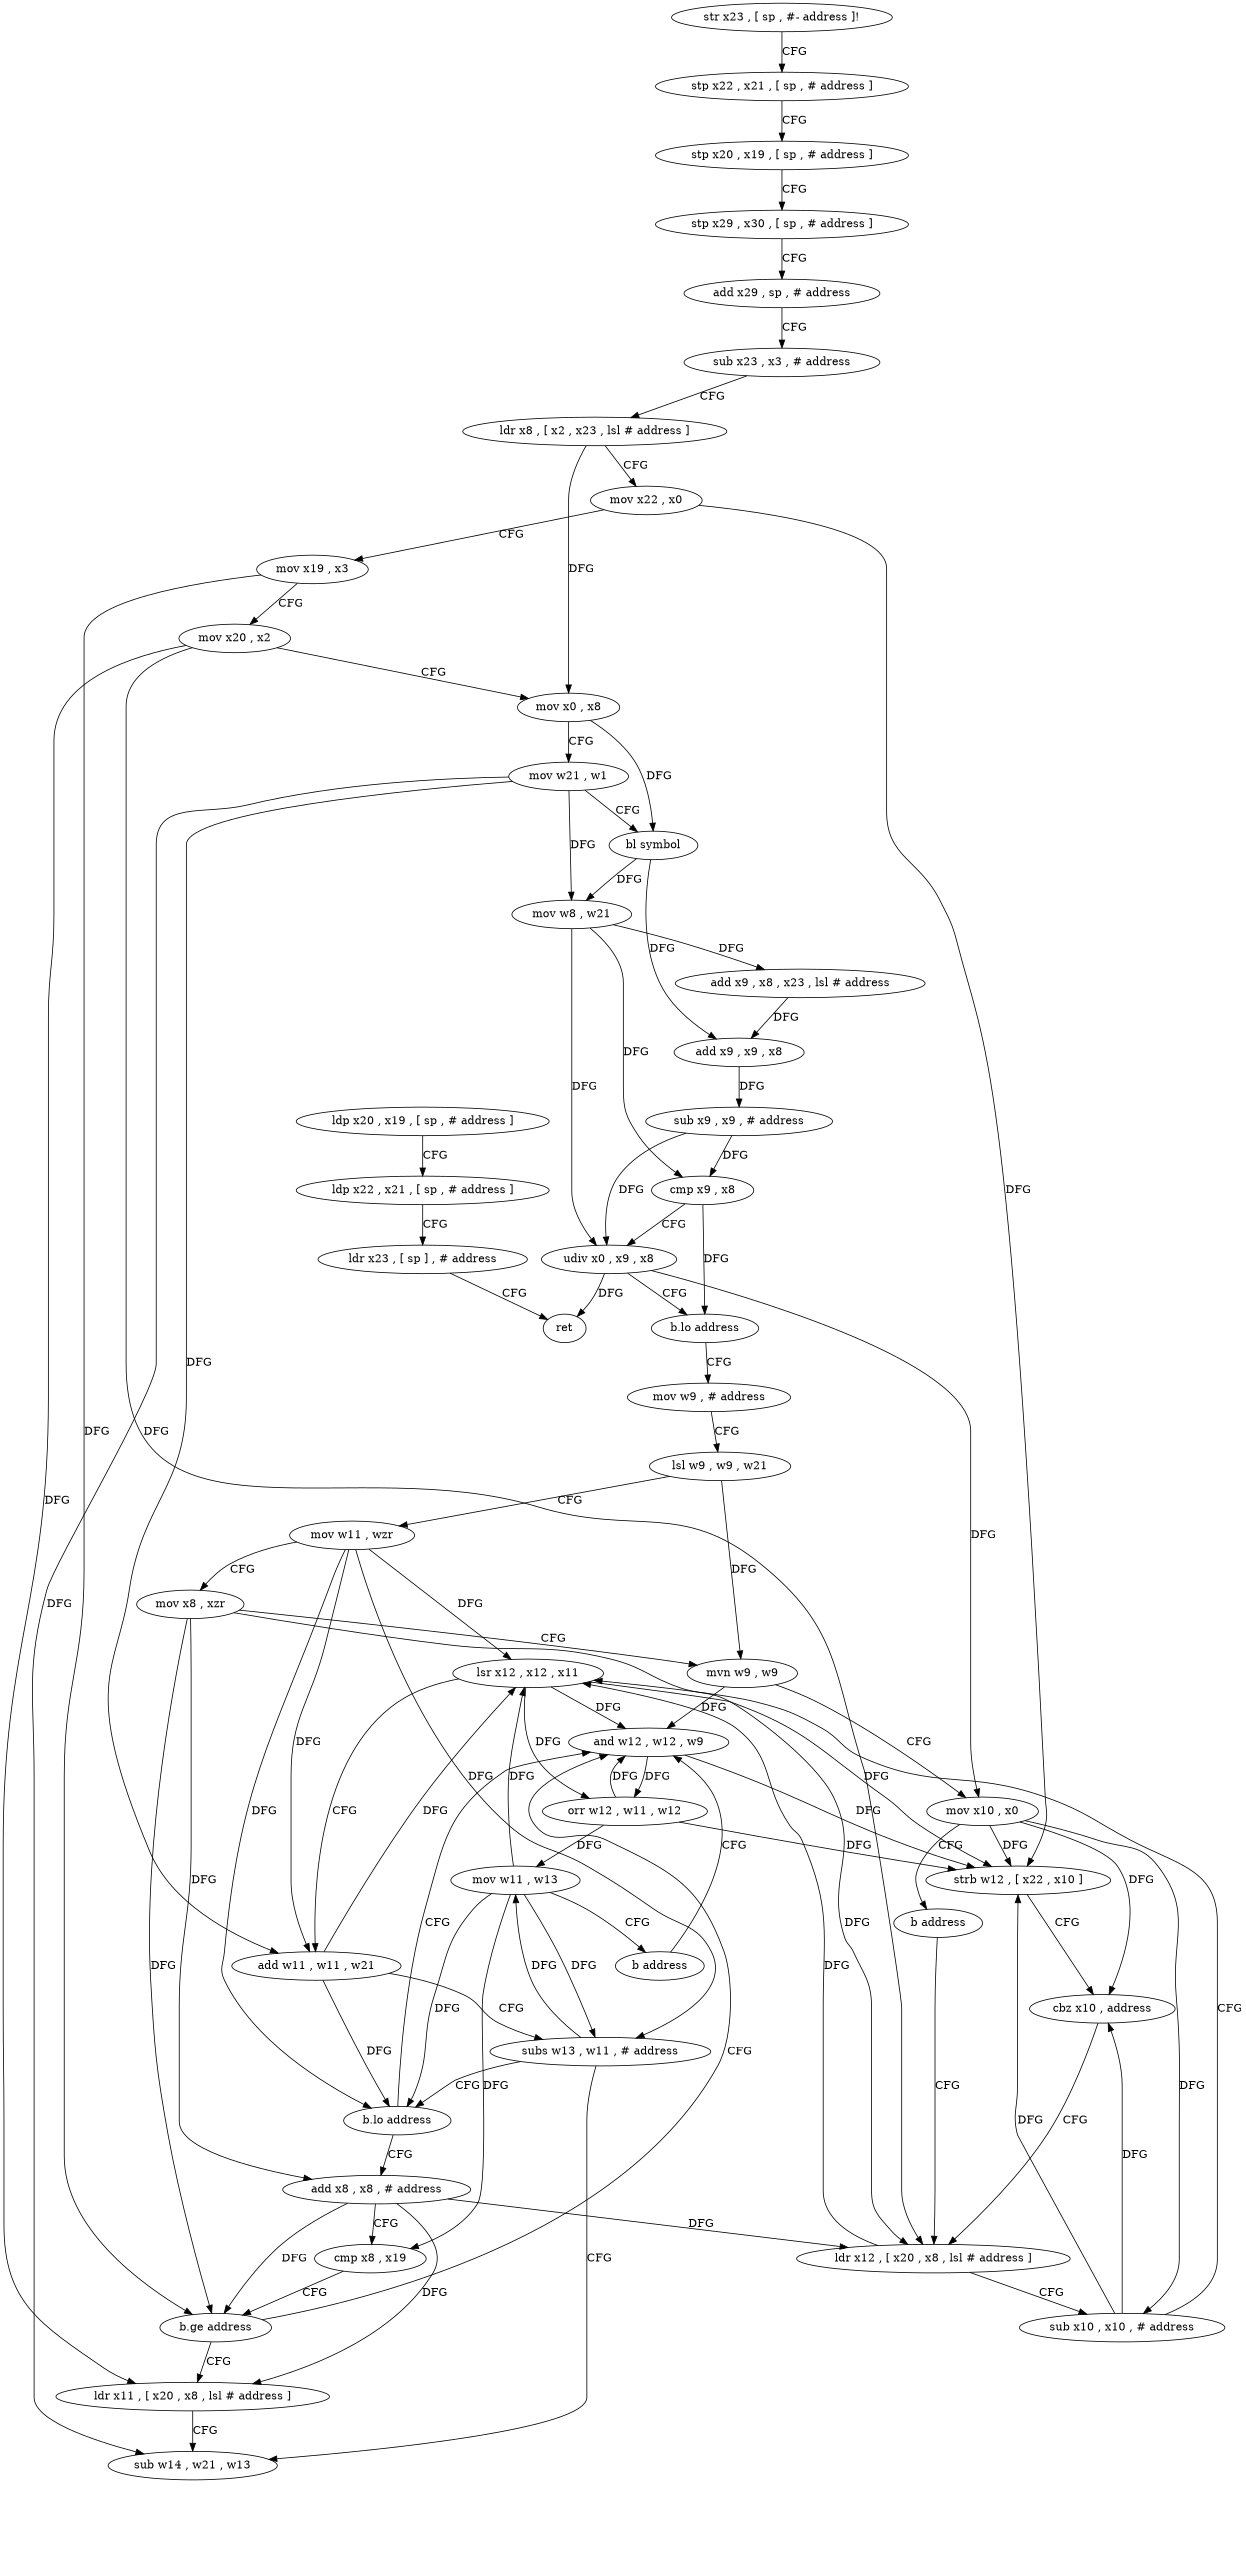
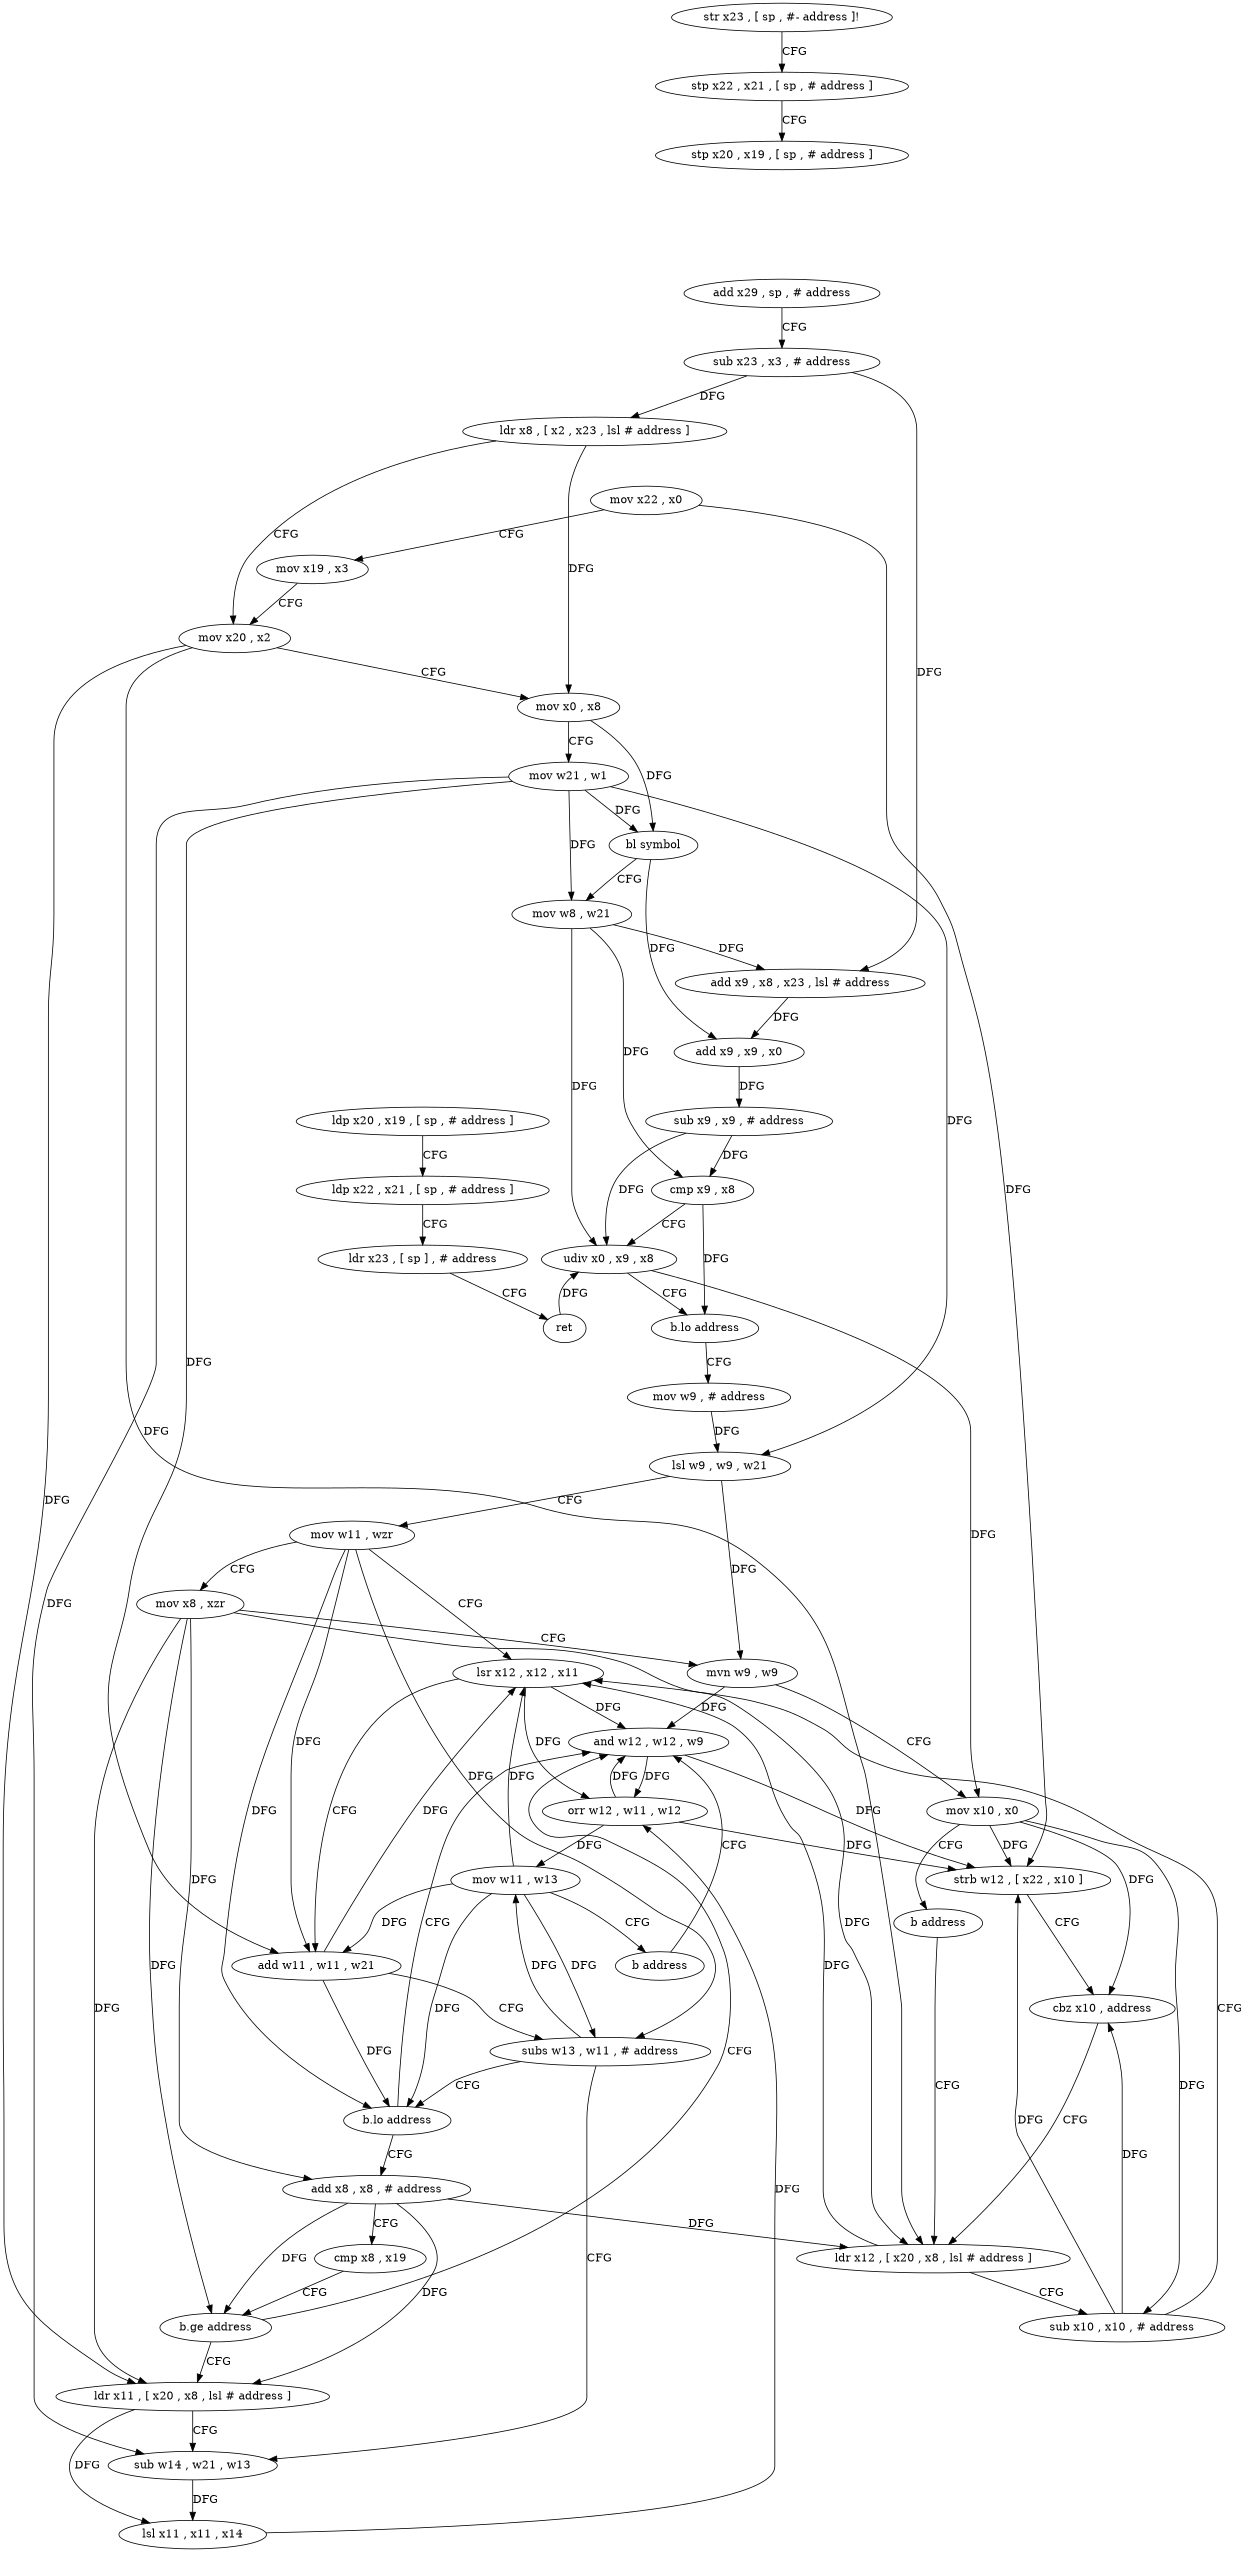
  digraph {
    n1 [label="str x23 , [ sp , #- address ]!"]
    n2 [label="stp x22 , x21 , [ sp , # address ]"]
    n3 [label="stp x20 , x19 , [ sp , # address ]"]
-   n4 [label="stp x29 , x30 , [ sp , # address ]"]
    n5 [label="add x29 , sp , # address"]
    n6 [label="sub x23 , x3 , # address"]
    n7 [label="ldr x8 , [ x2 , x23 , lsl # address ]"]
    n8 [label="add x9 , x8 , x23 , lsl # address"]
    n9 [label="mov x22 , x0"]
    n10 [label="mov x0 , x8"]
-   n11 [label="add x9 , x9 , x8"]
+   n11 [label="add x9 , x9 , x0"]
    n12 [label="mov x19 , x3"]
    n13 [label="strb w12 , [ x22 , x10 ]"]
    n14 [label="mov w21 , w1"]
    n15 [label="bl symbol"]
    n16 [label="mov x20 , x2"]
    n17 [label="b.ge address"]
    n18 [label="cbz x10 , address"]
    n19 [label="ldr x12 , [ x20 , x8 , lsl # address ]"]
    n20 [label="ldr x11 , [ x20 , x8 , lsl # address ]"]
    n21 [label="and w12 , w12 , w9"]
    n22 [label="lsr x12 , x12 , x11"]
    n23 [label="sub x10 , x10 , # address"]
    n24 [label="sub w14 , w21 , w13"]
+   n25 [label="lsl x11 , x11 , x14"]
    n26 [label="mov w8 , w21"]
    n27 [label="lsl w9 , w9 , w21"]
    n28 [label="add w11 , w11 , w21"]
    n29 [label="cmp x9 , x8"]
    n30 [label="udiv x0 , x9 , x8"]
    n31 [label="mov w11 , wzr"]
    n32 [label="mvn w9 , w9"]
    n33 [label="subs w13 , w11 , # address"]
    n34 [label="b.lo address"]
    n35 [label="sub x9 , x9 , # address"]
    n36 [label="b.lo address"]
    n37 [label=ret]
    n38 [label="mov x10 , x0"]
    n39 [label="mov w9 , # address"]
    n40 [label="b address"]
    n41 [label="ldp x20 , x19 , [ sp , # address ]"]
    n42 [label="ldp x22 , x21 , [ sp , # address ]"]
    n43 [label="ldr x23 , [ sp ] , # address"]
    n44 [label="mov x8 , xzr"]
    n45 [label="add x8 , x8 , # address"]
    n46 [label="orr w12 , w11 , w12"]
    n47 [label="mov w11 , w13"]
    n48 [label="cmp x8 , x19"]
    n49 [label="b address"]
    n1 -> n2 [label=CFG]
    n2 -> n3 [label=CFG]
-   n3 -> n4 [label=CFG]
-   n4 -> n5 [label=CFG]
    n5 -> n6 [label=CFG]
-   n6 -> n7 [label=CFG]
-   n7 -> n9 [label=CFG]
+   n6 -> n7 [label=DFG]
+   n6 -> n8 [label=DFG]
+   n7 -> n16 [label=CFG]
    n7 -> n10 [label=DFG]
    n8 -> n11 [label=DFG]
    n9 -> n12 [label=CFG]
    n9 -> n13 [label=DFG]
    n10 -> n14 [label=CFG]
    n10 -> n15 [label=DFG]
    n11 -> n35 [label=DFG]
    n12 -> n16 [label=CFG]
-   n12 -> n17 [label=DFG]
    n13 -> n18 [label=CFG]
-   n14 -> n15 [label=CFG]
+   n14 -> n15 [label=DFG]
    n14 -> n24 [label=DFG]
    n14 -> n26 [label=DFG]
+   n14 -> n27 [label=DFG]
    n14 -> n28 [label=DFG]
    n15 -> n11 [label=DFG]
-   n15 -> n26 [label=DFG]
+   n15 -> n26 [label=CFG]
    n16 -> n10 [label=CFG]
    n16 -> n19 [label=DFG]
    n16 -> n20 [label=DFG]
    n17 -> n20 [label=CFG]
    n17 -> n21 [label=CFG]
    n18 -> n19 [label=CFG]
    n19 -> n22 [label=DFG]
    n19 -> n23 [label=CFG]
    n20 -> n24 [label=CFG]
+   n20 -> n25 [label=DFG]
    n21 -> n13 [label=DFG]
    n21 -> n46 [label=DFG]
-   n22 -> n13 [label=DFG]
    n22 -> n21 [label=DFG]
    n22 -> n28 [label=CFG]
    n22 -> n46 [label=DFG]
    n23 -> n13 [label=DFG]
    n23 -> n18 [label=DFG]
    n23 -> n22 [label=CFG]
+   n24 -> n25 [label=DFG]
+   n25 -> n46 [label=DFG]
    n26 -> n8 [label=DFG]
    n26 -> n29 [label=DFG]
    n26 -> n30 [label=DFG]
    n27 -> n31 [label=CFG]
    n27 -> n32 [label=DFG]
    n28 -> n22 [label=DFG]
    n28 -> n33 [label=CFG]
    n28 -> n34 [label=DFG]
    n29 -> n30 [label=CFG]
    n29 -> n36 [label=DFG]
    n30 -> n36 [label=CFG]
-   n30 -> n37 [label=DFG]
+   n37 -> n30 [label=DFG]
    n30 -> n38 [label=DFG]
-   n31 -> n22 [label=DFG]
+   n31 -> n22 [label=CFG]
    n31 -> n28 [label=DFG]
    n31 -> n33 [label=DFG]
    n31 -> n34 [label=DFG]
    n31 -> n44 [label=CFG]
    n32 -> n21 [label=DFG]
    n32 -> n38 [label=CFG]
    n33 -> n24 [label=CFG]
    n33 -> n34 [label=CFG]
    n33 -> n47 [label=DFG]
    n34 -> n21 [label=CFG]
    n34 -> n45 [label=CFG]
    n35 -> n29 [label=DFG]
    n35 -> n30 [label=DFG]
    n36 -> n39 [label=CFG]
    n38 -> n13 [label=DFG]
    n38 -> n18 [label=DFG]
    n38 -> n23 [label=DFG]
    n38 -> n40 [label=CFG]
-   n39 -> n27 [label=CFG]
+   n39 -> n27 [label=DFG]
    n40 -> n19 [label=CFG]
    n41 -> n42 [label=CFG]
    n42 -> n43 [label=CFG]
    n43 -> n37 [label=CFG]
    n44 -> n17 [label=DFG]
    n44 -> n19 [label=DFG]
+   n44 -> n20 [label=DFG]
    n44 -> n32 [label=CFG]
    n44 -> n45 [label=DFG]
    n45 -> n17 [label=DFG]
    n45 -> n19 [label=DFG]
    n45 -> n20 [label=DFG]
    n45 -> n48 [label=CFG]
    n46 -> n13 [label=DFG]
    n46 -> n21 [label=DFG]
    n46 -> n47 [label=DFG]
    n47 -> n22 [label=DFG]
-   n47 -> n48 [label=DFG]
+   n47 -> n28 [label=DFG]
    n47 -> n33 [label=DFG]
    n47 -> n34 [label=DFG]
    n47 -> n49 [label=CFG]
    n48 -> n17 [label=CFG]
    n49 -> n21 [label=CFG]
  }
